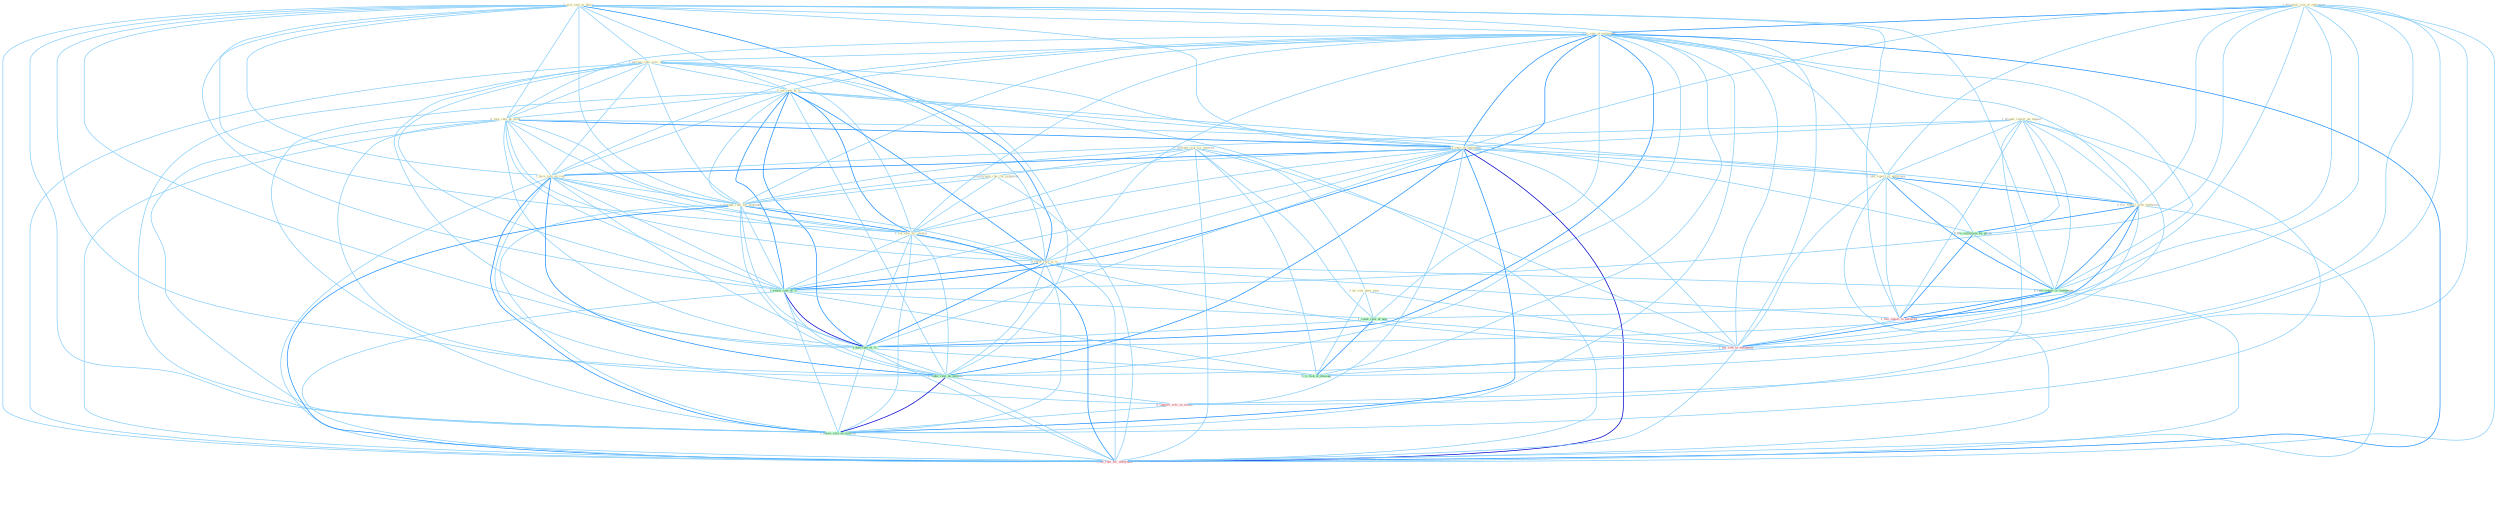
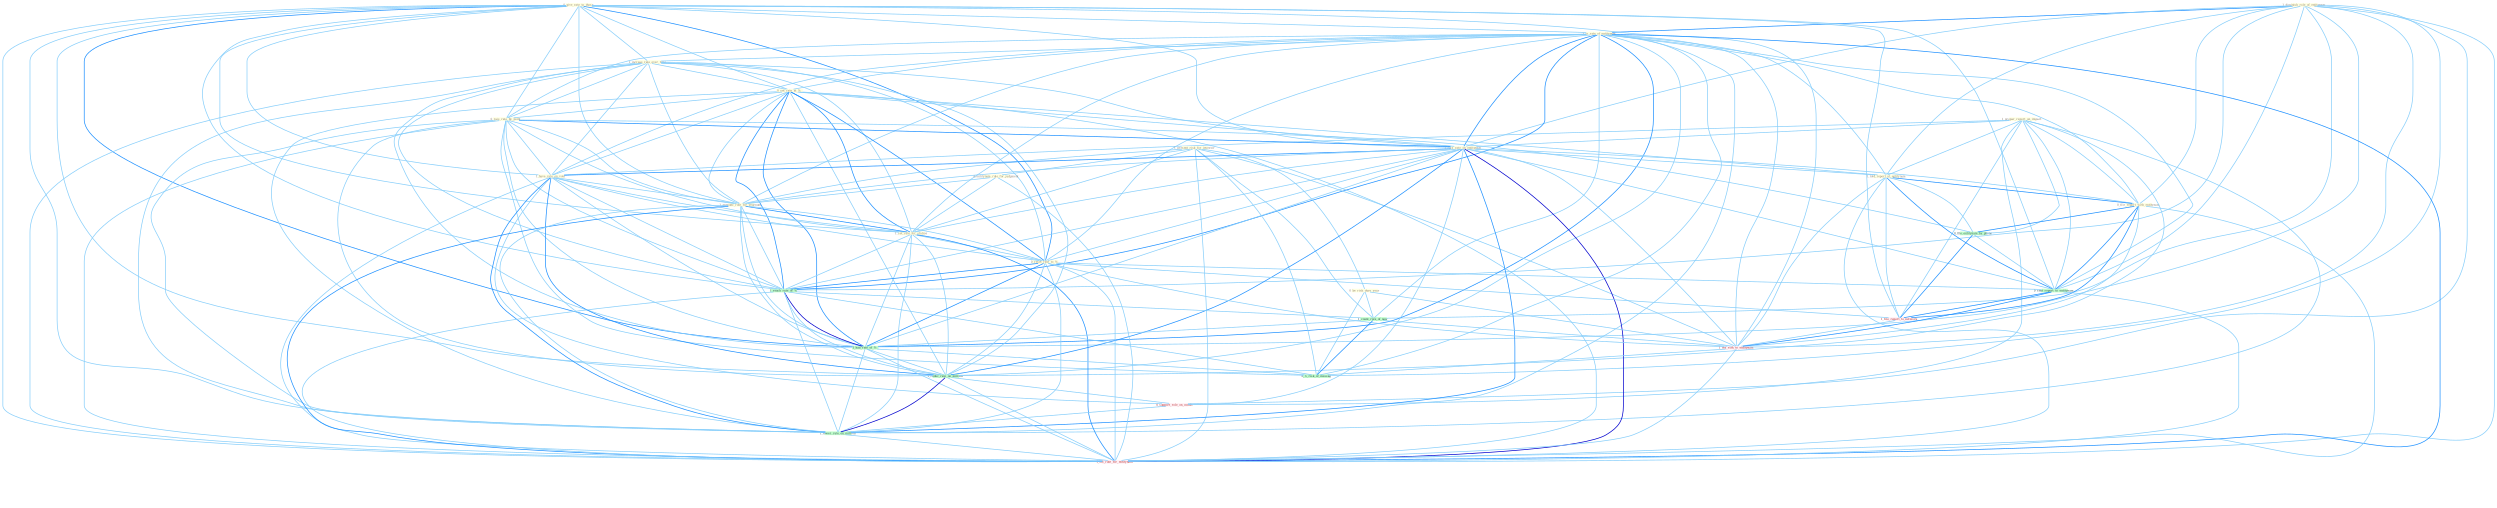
  graph {
    fontname="DejaVu Serif"
    node [color="#ffffe0" fixedsize=true fontcolor="#8b7d6b" fontname="DejaVu Serif" fontsize=4 shape=polygon style=filled]
    edge [color="#87cefa" fontname="DejaVu Serif" w=1]
    "1_diminish_role_of_entitynam " [height=.06 width=.5]
    "0_give_rate_to_those " [height=.06 width=.5]
    "1_prepar_report_on_impact " [height=.06 width=.5]
    n4 [height=.06 label="3_is_rate_of_entitynam" width=.5]
    "0_increas_rate_over_time " [height=.06 width=.5]
    "0_set_rate_at_% " [height=.06 width=.5]
    "1_present_risk_for_investor " [height=.06 width=.5]
    "0_rais_rate_by_point " [height=.06 width=.5]
    "1_rais_rate_on_entitynam " [height=.06 width=.5]
    "1_have_rate_on_vote " [height=.06 width=.5]
    "0_entitynam_rule_for_judgment " [height=.06 width=.5]
    n12 [height=.06 label="1_told_report_at_entitynam" width=.5]
    "0_be_risk_dure_year " [height=.06 width=.5]
    "1_announc_rate_for_yearnum " [height=.06 width=.5]
    "1_set_rate_for_station " [height=.06 width=.5]
    "0_file_report_with_entitynam " [height=.06 width=.5]
    "0_reset_rate_to_% " [height=.06 width=.5]
    "1_file_report_to_network " [color="#fff0f5" fontcolor="#b22222" height=.06 width=.5]
    "1_wa_risk_to_entitynam " [color="#fff0f5" fontcolor="#b22222" height=.06 width=.5]
    "0_support_role_on_condit " [color="#fff0f5" fontcolor="#b22222" height=.06 width=.5]
    "1_lift_rate_for_entitynam " [color="#fff0f5" fontcolor="#b22222" height=.06 width=.5]
    "1_reach_rate_of_% " [color="#BDFCC9" fontcolor="#2f4f4f" height=.06 width=.5]
    "1_count_risk_of_new " [color="#BDFCC9" fontcolor="#2f4f4f" height=.06 width=.5]
    "1_had_rate_of_% " [color="#BDFCC9" fontcolor="#2f4f4f" height=.06 width=.5]
    "0_sent_report_to_entitynam " [color="#BDFCC9" fontcolor="#2f4f4f" height=.06 width=.5]
    n26 [color="#BDFCC9" fontcolor="#2f4f4f" height=.06 label="6_'s_risk_of_messag" width=.5]
    "1_reduc_rate_on_million " [color="#BDFCC9" fontcolor="#2f4f4f" height=.06 width=.5]
    "1_lower_rate_on_million " [color="#BDFCC9" fontcolor="#2f4f4f" height=.06 width=.5]
    n29 [color="#BDFCC9" fontcolor="#2f4f4f" height=.06 label="0_file_entitynam_by_phone" width=.5]
    subgraph sub_1 {
      "1_diminish_role_of_entitynam "
      "0_give_rate_to_those "
      "1_prepar_report_on_impact "
      n4
      "0_increas_rate_over_time "
      "0_set_rate_at_% "
      "1_present_risk_for_investor "
      "0_rais_rate_by_point "
      "1_rais_rate_on_entitynam "
      "1_have_rate_on_vote "
      "0_entitynam_rule_for_judgment "
      n12
      "0_be_risk_dure_year "
      "1_announc_rate_for_yearnum "
      "1_set_rate_for_station "
      "0_file_report_with_entitynam "
      "0_reset_rate_to_% "
    }
    subgraph sub_2 {
      "1_file_report_to_network "
      "1_wa_risk_to_entitynam "
      "0_support_role_on_condit "
      "1_lift_rate_for_entitynam "
    }
    "1_diminish_role_of_entitynam " -- n4 [color="#1e90ff" w=2]
    "1_diminish_role_of_entitynam " -- "1_rais_rate_on_entitynam "
    "1_diminish_role_of_entitynam " -- n12
    "1_diminish_role_of_entitynam " -- "0_file_report_with_entitynam "
    "1_diminish_role_of_entitynam " -- "1_wa_risk_to_entitynam "
    "1_diminish_role_of_entitynam " -- "0_support_role_on_condit "
    "1_diminish_role_of_entitynam " -- "1_lift_rate_for_entitynam "
    "1_diminish_role_of_entitynam " -- "1_reach_rate_of_% "
    "1_diminish_role_of_entitynam " -- "1_count_risk_of_new "
    "1_diminish_role_of_entitynam " -- "1_had_rate_of_% "
    "1_diminish_role_of_entitynam " -- "0_sent_report_to_entitynam "
    "1_diminish_role_of_entitynam " -- n26
    "0_give_rate_to_those " -- n4
    "0_give_rate_to_those " -- "0_increas_rate_over_time "
    "0_give_rate_to_those " -- "0_set_rate_at_% "
    "0_give_rate_to_those " -- "0_rais_rate_by_point "
    "0_give_rate_to_those " -- "1_rais_rate_on_entitynam "
    "0_give_rate_to_those " -- "1_have_rate_on_vote "
    "0_give_rate_to_those " -- "1_announc_rate_for_yearnum "
    "0_give_rate_to_those " -- "1_set_rate_for_station "
    "0_give_rate_to_those " -- "0_reset_rate_to_% " [color="#1e90ff" w=2]
    "0_give_rate_to_those " -- "1_file_report_to_network "
    "0_give_rate_to_those " -- "1_wa_risk_to_entitynam "
    "0_give_rate_to_those " -- "1_lift_rate_for_entitynam "
    "0_give_rate_to_those " -- "1_reach_rate_of_% "
-   "0_give_rate_to_those " -- "1_had_rate_of_% "
+   "0_give_rate_to_those " -- "1_had_rate_of_% " [color="#1e90ff"]
    "0_give_rate_to_those " -- "0_sent_report_to_entitynam "
    "0_give_rate_to_those " -- "1_reduc_rate_on_million "
    "0_give_rate_to_those " -- "1_lower_rate_on_million "
    "1_prepar_report_on_impact " -- "1_rais_rate_on_entitynam "
    "1_prepar_report_on_impact " -- "1_have_rate_on_vote "
    "1_prepar_report_on_impact " -- n12
    "1_prepar_report_on_impact " -- "0_file_report_with_entitynam "
    "1_prepar_report_on_impact " -- "1_file_report_to_network "
    "1_prepar_report_on_impact " -- "0_support_role_on_condit "
    "1_prepar_report_on_impact " -- "0_sent_report_to_entitynam "
    "1_prepar_report_on_impact " -- "1_reduc_rate_on_million "
    "1_prepar_report_on_impact " -- "1_lower_rate_on_million "
    "1_prepar_report_on_impact " -- n29
    n4 -- "0_increas_rate_over_time "
    n4 -- "0_set_rate_at_% "
    n4 -- "0_rais_rate_by_point "
    n4 -- "1_rais_rate_on_entitynam " [color="#1e90ff" w=2]
    n4 -- "1_have_rate_on_vote "
    n4 -- n12
    n4 -- "1_announc_rate_for_yearnum "
    n4 -- "1_set_rate_for_station "
    n4 -- "0_file_report_with_entitynam "
    n4 -- "0_reset_rate_to_% "
    n4 -- "1_wa_risk_to_entitynam "
    n4 -- "1_lift_rate_for_entitynam " [color="#1e90ff" w=2]
    n4 -- "1_reach_rate_of_% " [color="#1e90ff" w=2]
    n4 -- "1_count_risk_of_new "
    n4 -- "1_had_rate_of_% " [color="#1e90ff" w=2]
    n4 -- "0_sent_report_to_entitynam "
    n4 -- n26
    n4 -- "1_reduc_rate_on_million "
    n4 -- "1_lower_rate_on_million "
    "0_increas_rate_over_time " -- "0_set_rate_at_% "
    "0_increas_rate_over_time " -- "0_rais_rate_by_point "
    "0_increas_rate_over_time " -- "1_rais_rate_on_entitynam "
    "0_increas_rate_over_time " -- "1_have_rate_on_vote "
    "0_increas_rate_over_time " -- "1_announc_rate_for_yearnum "
    "0_increas_rate_over_time " -- "1_set_rate_for_station "
    "0_increas_rate_over_time " -- "0_reset_rate_to_% "
    "0_increas_rate_over_time " -- "1_lift_rate_for_entitynam "
    "0_increas_rate_over_time " -- "1_reach_rate_of_% "
    "0_increas_rate_over_time " -- "1_had_rate_of_% "
    "0_increas_rate_over_time " -- "1_reduc_rate_on_million "
    "0_increas_rate_over_time " -- "1_lower_rate_on_million "
    "0_set_rate_at_% " -- "0_rais_rate_by_point "
    "0_set_rate_at_% " -- "1_rais_rate_on_entitynam "
    "0_set_rate_at_% " -- "1_have_rate_on_vote "
    "0_set_rate_at_% " -- n12
    "0_set_rate_at_% " -- "1_announc_rate_for_yearnum "
    "0_set_rate_at_% " -- "1_set_rate_for_station " [color="#1e90ff" w=2]
    "0_set_rate_at_% " -- "0_reset_rate_to_% " [color="#1e90ff" w=2]
    "0_set_rate_at_% " -- "1_lift_rate_for_entitynam "
    "0_set_rate_at_% " -- "1_reach_rate_of_% " [color="#1e90ff" w=2]
    "0_set_rate_at_% " -- "1_had_rate_of_% " [color="#1e90ff" w=2]
    "0_set_rate_at_% " -- "1_reduc_rate_on_million "
    "0_set_rate_at_% " -- "1_lower_rate_on_million "
    "1_present_risk_for_investor " -- "0_entitynam_rule_for_judgment "
    "1_present_risk_for_investor " -- "0_be_risk_dure_year "
    "1_present_risk_for_investor " -- "1_announc_rate_for_yearnum "
    "1_present_risk_for_investor " -- "1_set_rate_for_station "
    "1_present_risk_for_investor " -- "1_wa_risk_to_entitynam "
    "1_present_risk_for_investor " -- "1_lift_rate_for_entitynam "
    "1_present_risk_for_investor " -- "1_count_risk_of_new "
    "1_present_risk_for_investor " -- n26
    "0_rais_rate_by_point " -- "1_rais_rate_on_entitynam " [color="#1e90ff" w=2]
    "0_rais_rate_by_point " -- "1_have_rate_on_vote "
    "0_rais_rate_by_point " -- "1_announc_rate_for_yearnum "
    "0_rais_rate_by_point " -- "1_set_rate_for_station "
-   "0_rais_rate_by_point " -- "0_reset_rate_to_% "
+   "0_rais_rate_by_point " -- n26
    "0_rais_rate_by_point " -- "1_lift_rate_for_entitynam "
    "0_rais_rate_by_point " -- "1_reach_rate_of_% "
    "0_rais_rate_by_point " -- "1_had_rate_of_% "
    "0_rais_rate_by_point " -- "1_reduc_rate_on_million "
    "0_rais_rate_by_point " -- "1_lower_rate_on_million "
    "0_rais_rate_by_point " -- n29
    "1_rais_rate_on_entitynam " -- "1_have_rate_on_vote " [color="#1e90ff" w=2]
    "1_rais_rate_on_entitynam " -- n12
    "1_rais_rate_on_entitynam " -- "1_announc_rate_for_yearnum "
    "1_rais_rate_on_entitynam " -- "1_set_rate_for_station "
    "1_rais_rate_on_entitynam " -- "0_file_report_with_entitynam "
    "1_rais_rate_on_entitynam " -- "0_reset_rate_to_% "
    "1_rais_rate_on_entitynam " -- "1_wa_risk_to_entitynam "
    "1_rais_rate_on_entitynam " -- "0_support_role_on_condit "
    "1_rais_rate_on_entitynam " -- "1_lift_rate_for_entitynam " [color="#0000cd" w=2]
    "1_rais_rate_on_entitynam " -- "1_reach_rate_of_% "
    "1_rais_rate_on_entitynam " -- "1_had_rate_of_% "
+   "1_rais_rate_on_entitynam " -- "0_sent_report_to_entitynam "
    "1_rais_rate_on_entitynam " -- "1_reduc_rate_on_million " [color="#1e90ff" w=2]
    "1_rais_rate_on_entitynam " -- "1_lower_rate_on_million " [color="#1e90ff" w=2]
    "1_have_rate_on_vote " -- "1_announc_rate_for_yearnum "
    "1_have_rate_on_vote " -- "1_set_rate_for_station "
    "1_have_rate_on_vote " -- "0_reset_rate_to_% "
    "1_have_rate_on_vote " -- "0_support_role_on_condit "
    "1_have_rate_on_vote " -- "1_lift_rate_for_entitynam "
    "1_have_rate_on_vote " -- "1_reach_rate_of_% "
    "1_have_rate_on_vote " -- "1_had_rate_of_% "
    "1_have_rate_on_vote " -- "1_reduc_rate_on_million " [color="#1e90ff" w=2]
    "1_have_rate_on_vote " -- "1_lower_rate_on_million " [color="#1e90ff" w=2]
    "0_entitynam_rule_for_judgment " -- "1_announc_rate_for_yearnum "
    "0_entitynam_rule_for_judgment " -- "1_set_rate_for_station "
    "0_entitynam_rule_for_judgment " -- "1_lift_rate_for_entitynam "
    n12 -- "0_file_report_with_entitynam " [color="#1e90ff" w=2]
    n12 -- "1_file_report_to_network "
    n12 -- "1_wa_risk_to_entitynam "
    n12 -- "1_lift_rate_for_entitynam "
    n12 -- "0_sent_report_to_entitynam " [color="#1e90ff" w=2]
    n12 -- n29
    "0_be_risk_dure_year " -- "1_wa_risk_to_entitynam "
    "0_be_risk_dure_year " -- "1_count_risk_of_new "
    "0_be_risk_dure_year " -- n26
    "1_announc_rate_for_yearnum " -- "1_set_rate_for_station " [color="#1e90ff" w=2]
    "1_announc_rate_for_yearnum " -- "0_reset_rate_to_% "
    "1_announc_rate_for_yearnum " -- "1_lift_rate_for_entitynam " [color="#1e90ff" w=2]
    "1_announc_rate_for_yearnum " -- "1_reach_rate_of_% "
    "1_announc_rate_for_yearnum " -- "1_had_rate_of_% "
    "1_announc_rate_for_yearnum " -- "1_reduc_rate_on_million "
    "1_announc_rate_for_yearnum " -- "1_lower_rate_on_million "
    "1_set_rate_for_station " -- "0_reset_rate_to_% "
    "1_set_rate_for_station " -- "1_lift_rate_for_entitynam " [color="#1e90ff" w=2]
    "1_set_rate_for_station " -- "1_reach_rate_of_% "
    "1_set_rate_for_station " -- "1_had_rate_of_% "
    "1_set_rate_for_station " -- "1_reduc_rate_on_million "
    "1_set_rate_for_station " -- "1_lower_rate_on_million "
    "0_file_report_with_entitynam " -- "1_file_report_to_network " [color="#1e90ff" w=2]
    "0_file_report_with_entitynam " -- "1_wa_risk_to_entitynam "
    "0_file_report_with_entitynam " -- "1_lift_rate_for_entitynam "
    "0_file_report_with_entitynam " -- "0_sent_report_to_entitynam " [color="#1e90ff" w=2]
    "0_file_report_with_entitynam " -- n29 [color="#1e90ff" w=2]
    "0_reset_rate_to_% " -- "1_file_report_to_network "
    "0_reset_rate_to_% " -- "1_wa_risk_to_entitynam "
    "0_reset_rate_to_% " -- "1_lift_rate_for_entitynam "
    "0_reset_rate_to_% " -- "1_reach_rate_of_% " [color="#1e90ff" w=2]
    "0_reset_rate_to_% " -- "1_had_rate_of_% " [color="#1e90ff" w=2]
    "0_reset_rate_to_% " -- "0_sent_report_to_entitynam "
    "0_reset_rate_to_% " -- "1_reduc_rate_on_million "
    "0_reset_rate_to_% " -- "1_lower_rate_on_million "
    "1_file_report_to_network " -- "1_wa_risk_to_entitynam "
    "1_wa_risk_to_entitynam " -- "1_lift_rate_for_entitynam "
    "1_wa_risk_to_entitynam " -- n26
    "0_support_role_on_condit " -- "1_lower_rate_on_million "
    "1_reach_rate_of_% " -- "1_lift_rate_for_entitynam "
    "1_reach_rate_of_% " -- "1_count_risk_of_new "
    "1_reach_rate_of_% " -- "1_had_rate_of_% " [color="#0000cd" w=3]
    "1_reach_rate_of_% " -- n26
    "1_reach_rate_of_% " -- "1_reduc_rate_on_million "
    "1_reach_rate_of_% " -- "1_lower_rate_on_million "
    "1_count_risk_of_new " -- "1_wa_risk_to_entitynam "
    "1_count_risk_of_new " -- "1_had_rate_of_% "
    "1_count_risk_of_new " -- n26 [color="#1e90ff" w=2]
    "1_had_rate_of_% " -- "1_lift_rate_for_entitynam "
    "1_had_rate_of_% " -- n26
    "1_had_rate_of_% " -- "1_reduc_rate_on_million "
    "1_had_rate_of_% " -- "1_lower_rate_on_million "
    "0_sent_report_to_entitynam " -- "1_file_report_to_network " [color="#1e90ff" w=2]
    "0_sent_report_to_entitynam " -- "1_wa_risk_to_entitynam " [color="#1e90ff" w=2]
    "0_sent_report_to_entitynam " -- "1_lift_rate_for_entitynam "
    "1_reduc_rate_on_million " -- "0_support_role_on_condit "
    "1_reduc_rate_on_million " -- "1_lift_rate_for_entitynam "
    "1_reduc_rate_on_million " -- "1_lower_rate_on_million " [color="#0000cd" w=3]
    "1_lower_rate_on_million " -- "1_lift_rate_for_entitynam "
    n29 -- "1_file_report_to_network " [color="#1e90ff" w=2]
    n29 -- "0_sent_report_to_entitynam "
  }
